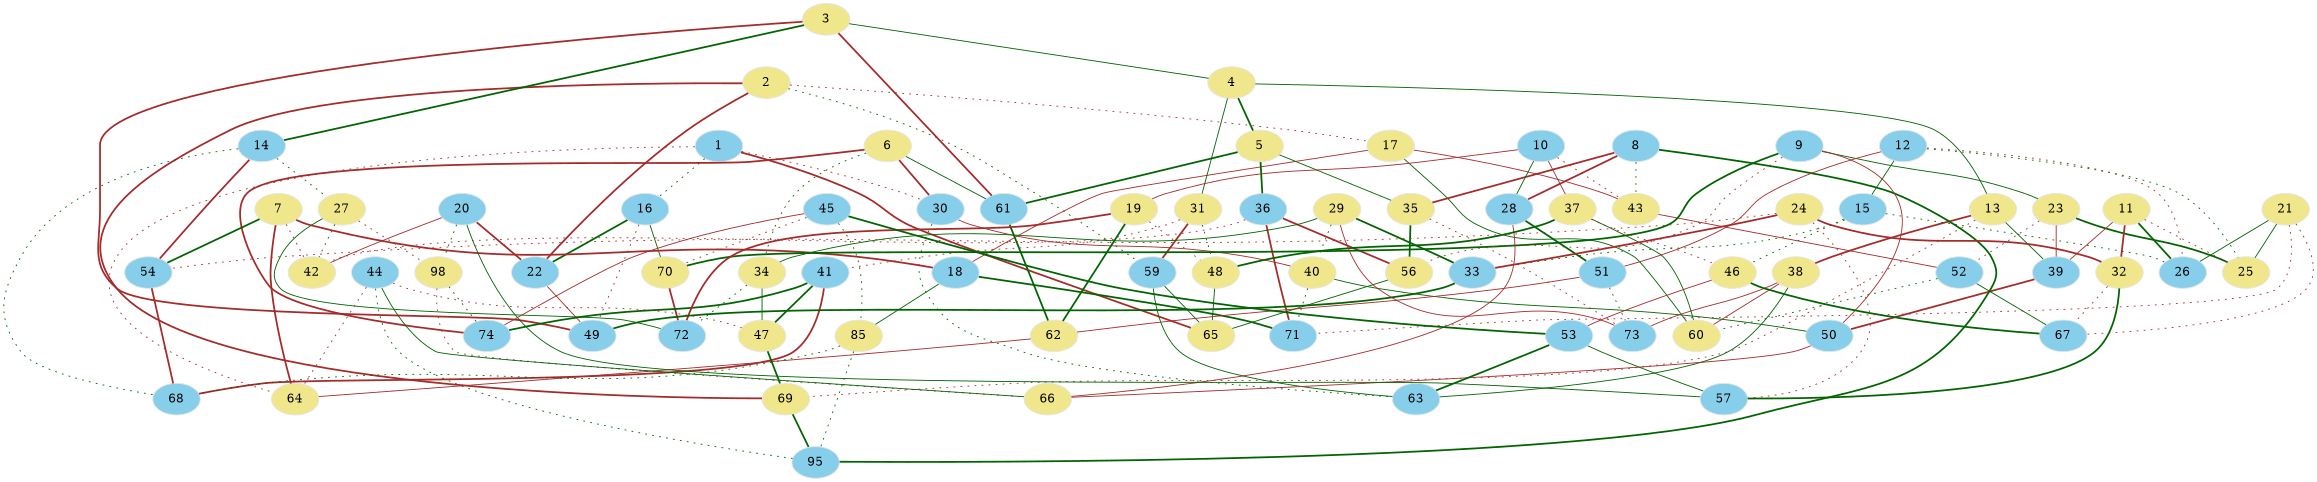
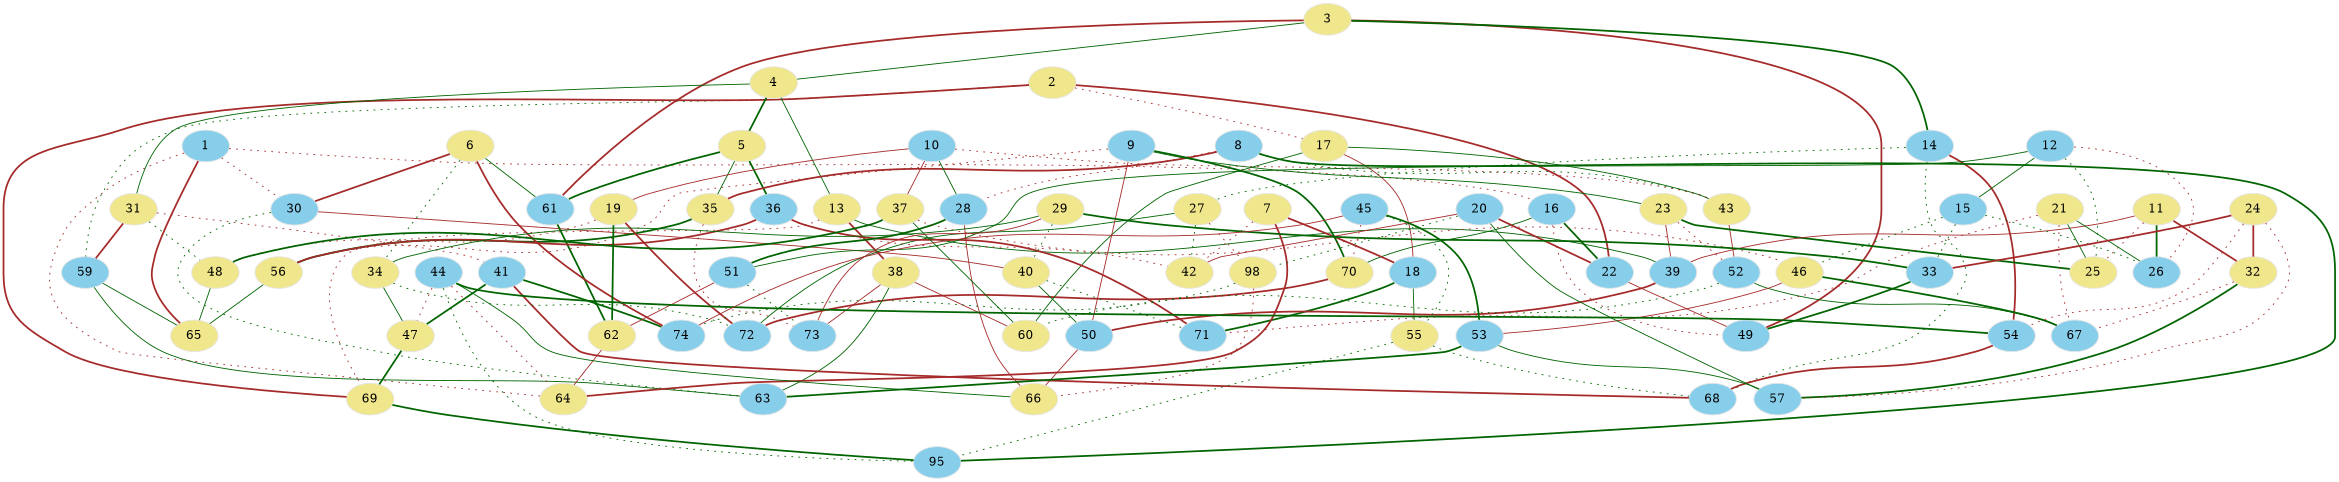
  graph {
    node [color=gray90 fillcolor=khaki style=filled]
    edge [color=darkgreen style=bold]
    1 [fillcolor=skyblue]
    16 [fillcolor=skyblue]
    30 [fillcolor=skyblue]
    64
    65
    22 [fillcolor=skyblue]
    49 [fillcolor=skyblue]
    70
    40
    63 [fillcolor=skyblue]
    2
    17
    59 [fillcolor=skyblue]
    69
    18 [fillcolor=skyblue]
    43
    60
    n18 [fillcolor=skyblue label=95]
    3
    4
    14 [fillcolor=skyblue]
    61 [fillcolor=skyblue]
    5
    13
    31
    54 [fillcolor=skyblue]
    27
    68 [fillcolor=skyblue]
    62
    35
    36 [fillcolor=skyblue]
    39 [fillcolor=skyblue]
    38
    48
    41 [fillcolor=skyblue]
    56
    73 [fillcolor=skyblue]
    42
    71 [fillcolor=skyblue]
    6
    34
    74 [fillcolor=skyblue]
    72 [fillcolor=skyblue]
    47
    7
-   55 [label=85]
+   55
    8 [fillcolor=skyblue]
    28 [fillcolor=skyblue]
    51 [fillcolor=skyblue]
    66
    52 [fillcolor=skyblue]
    9 [fillcolor=skyblue]
    23
    50 [fillcolor=skyblue]
    25
    10 [fillcolor=skyblue]
    19
    37
    46
    11
    26 [fillcolor=skyblue]
    32
    57 [fillcolor=skyblue]
    67 [fillcolor=skyblue]
    12 [fillcolor=skyblue]
    15 [fillcolor=skyblue]
    33 [fillcolor=skyblue]
    n68 [label=98]
    53 [fillcolor=skyblue]
    20 [fillcolor=skyblue]
    21
    24
    29
    44 [fillcolor=skyblue]
    45 [fillcolor=skyblue]
-   1 -- 16 [style=dotted]
+   1 -- 16 [color=brown style=dotted]
    1 -- 30 [color=brown style=dotted]
    1 -- 64 [color=brown style=dotted]
    1 -- 65 [color=brown]
    16 -- 22
    16 -- 49 [color=brown style=dotted]
    16 -- 70 [style=solid]
    30 -- 40 [color=brown style=solid]
    30 -- 63 [style=dotted]
    22 -- 49 [color=brown style=solid]
    70 -- 72 [color=brown]
    40 -- 71 [style=dotted]
    40 -- 50 [style=solid]
    2 -- 22 [color=brown]
    2 -- 17 [color=brown style=dotted]
    2 -- 59 [style=dotted]
    2 -- 69 [color=brown]
    17 -- 18 [color=brown style=solid]
-   17 -- 43 [color=brown style=solid]
+   17 -- 43 [style=solid]
    17 -- 60 [style=solid]
    59 -- 65 [style=solid]
    59 -- 63 [style=solid]
    69 -- n18
    18 -- 71
    18 -- 55 [style=solid]
    43 -- 52 [color=brown style=solid]
    3 -- 49 [color=brown]
    3 -- 4 [style=solid]
    3 -- 14
    3 -- 61 [color=brown]
    4 -- 5
    4 -- 13 [style=solid]
    4 -- 31 [style=solid]
    14 -- 54 [color=brown]
    14 -- 27 [style=dotted]
    14 -- 68 [style=dotted]
    61 -- 62
    5 -- 61
    5 -- 35 [style=solid]
    5 -- 36
    13 -- 69 [color=brown style=dotted]
    13 -- 39 [style=solid]
    13 -- 38 [color=brown]
    31 -- 59 [color=brown]
    31 -- 48 [style=dotted]
    31 -- 41 [color=brown style=dotted]
    54 -- 68 [color=brown]
    27 -- 42 [style=dotted]
    27 -- 72 [style=solid]
    27 -- n68 [color=brown style=dotted]
    62 -- 64 [color=brown style=solid]
    35 -- 56
    35 -- 73 [color=brown style=dotted]
    36 -- 56 [color=brown]
    36 -- 42 [color=brown style=dotted]
    36 -- 71 [color=brown]
    39 -- 50 [color=brown]
    38 -- 63 [style=solid]
    38 -- 60 [color=brown style=solid]
    38 -- 73 [color=brown style=solid]
    48 -- 65 [style=solid]
    41 -- 68 [color=brown]
    41 -- 74
    41 -- 47
    56 -- 65 [style=solid]
    6 -- 30 [color=brown]
    6 -- 61 [style=solid]
    6 -- 34 [style=dotted]
    6 -- 74 [color=brown]
    34 -- 72 [style=dotted]
    34 -- 47 [style=solid]
    47 -- 69
    7 -- 64 [color=brown]
    7 -- 18 [color=brown]
-   7 -- 54
+   44 -- 54
    7 -- 42 [color=brown style=dotted]
    55 -- n18 [style=dotted]
    55 -- 68 [style=dotted]
    8 -- 43 [style=dotted]
    8 -- n18
    8 -- 35 [color=brown]
-   8 -- 28 [color=brown]
+   8 -- 28 [color=brown style=dotted]
    28 -- 51
    28 -- 66 [color=brown style=solid]
    51 -- 62 [color=brown style=solid]
    51 -- 73 [style=dotted]
    52 -- 60 [style=dotted]
    52 -- 67 [style=solid]
    9 -- 70
    9 -- 56 [color=brown style=dotted]
    9 -- 23 [style=solid]
    9 -- 50 [color=brown style=solid]
    23 -- 39 [color=brown style=solid]
    23 -- 52 [color=brown style=dotted]
    23 -- 25
    50 -- 66 [color=brown style=solid]
    10 -- 43 [color=brown style=dotted]
    10 -- 28 [style=solid]
    10 -- 19 [color=brown style=solid]
    10 -- 37 [color=brown style=solid]
    19 -- 62
    19 -- 48 [color=brown style=dotted]
    19 -- 72 [color=brown]
    37 -- 60 [style=solid]
    37 -- 48
    37 -- 46 [color=brown style=dotted]
    46 -- 67
    46 -- 53 [color=brown style=solid]
    11 -- 39 [color=brown style=solid]
    11 -- 25 [color=brown style=dotted]
    11 -- 26
    11 -- 32 [color=brown]
    32 -- 57
    32 -- 67 [color=brown style=dotted]
-   12 -- 51 [color=brown style=solid]
+   12 -- 51 [style=solid]
    12 -- 25 [style=dotted]
    12 -- 26 [color=brown style=dotted]
    12 -- 15 [style=solid]
    15 -- 46 [style=dotted]
    15 -- 26 [style=dotted]
    15 -- 33 [style=dotted]
    33 -- 49
    n68 -- 74 [style=dotted]
    n68 -- 66 [color=brown style=dotted]
    53 -- 63
    53 -- 57 [style=solid]
    20 -- 22 [color=brown]
    20 -- 42 [color=brown style=solid]
    20 -- 57 [style=solid]
    20 -- n68 [style=dotted]
    21 -- 71 [color=brown style=dotted]
    21 -- 25 [style=solid]
    21 -- 26 [style=solid]
    21 -- 67 [color=brown style=dotted]
    24 -- 54 [color=brown style=dotted]
    24 -- 32 [color=brown]
    24 -- 57 [color=brown style=dotted]
    24 -- 33 [color=brown]
    29 -- 40 [style=dotted]
    29 -- 73 [color=brown style=solid]
    29 -- 34 [style=solid]
    29 -- 33
    44 -- 64 [color=brown style=dotted]
    44 -- n18 [style=dotted]
    44 -- 47 [color=brown style=dotted]
    44 -- 66 [style=solid]
    45 -- 70 [color=brown style=dotted]
    45 -- 74 [color=brown style=solid]
    45 -- 55 [style=dotted]
    45 -- 53
  }
